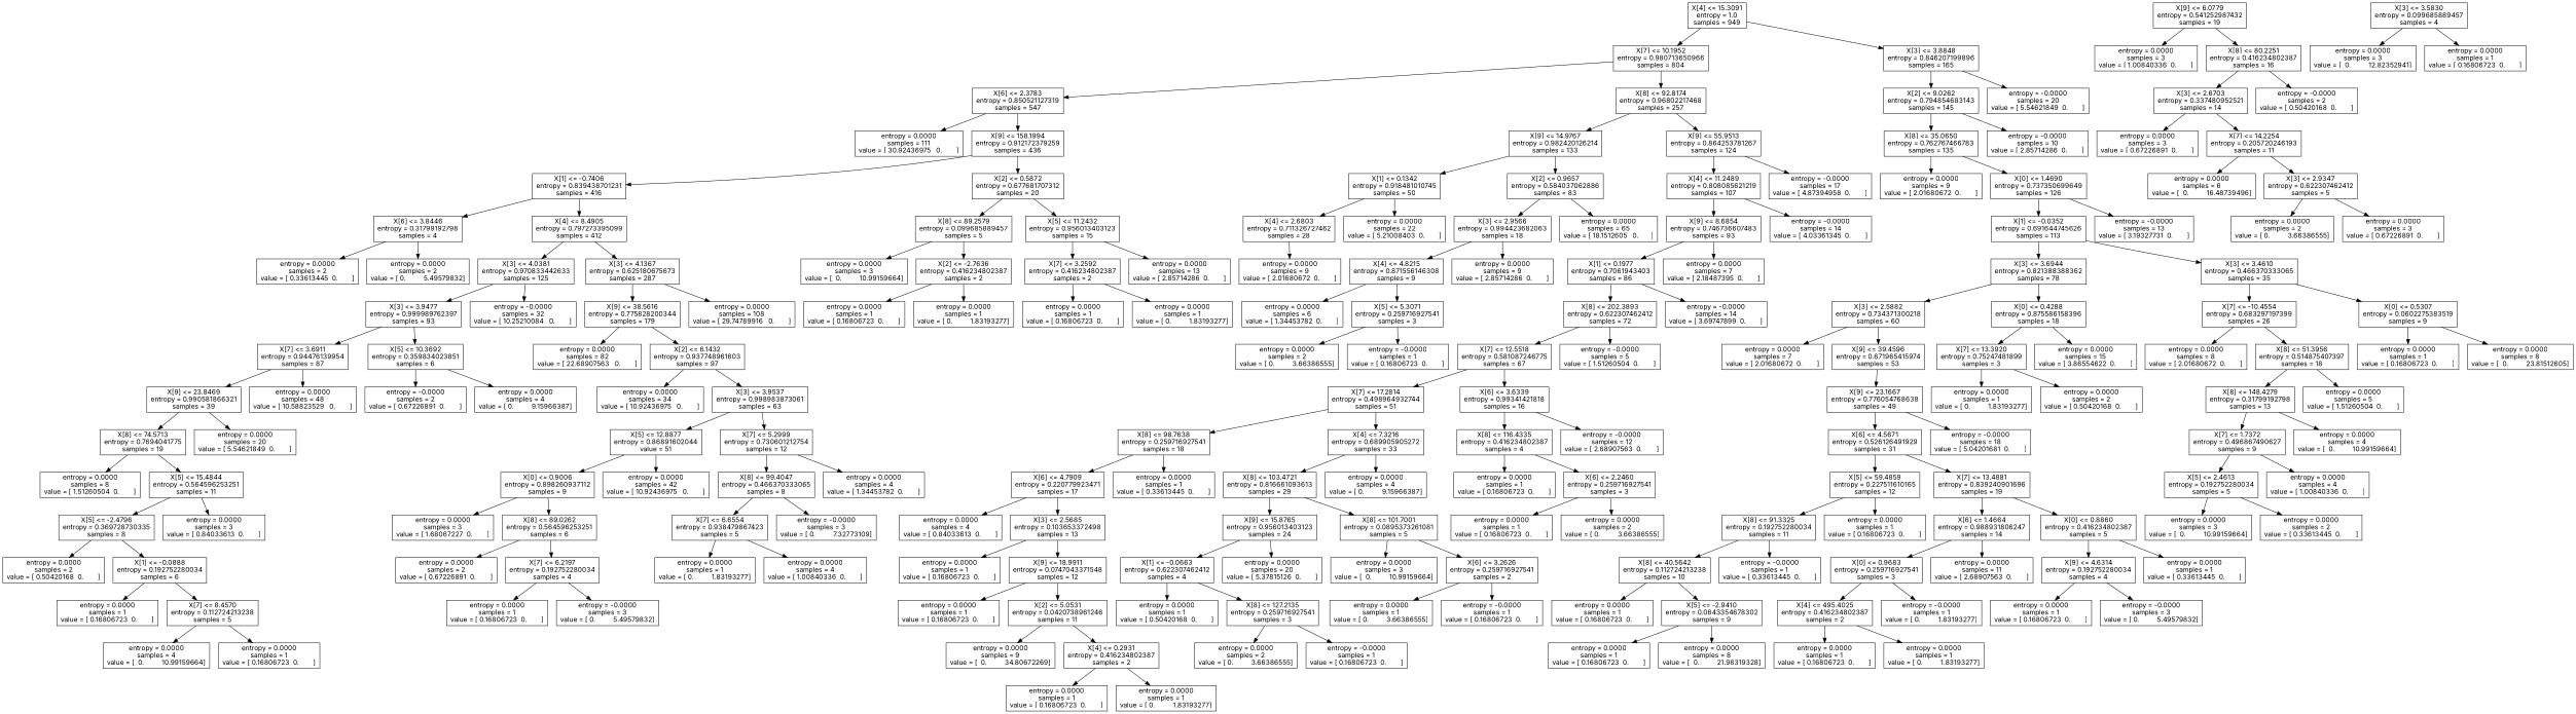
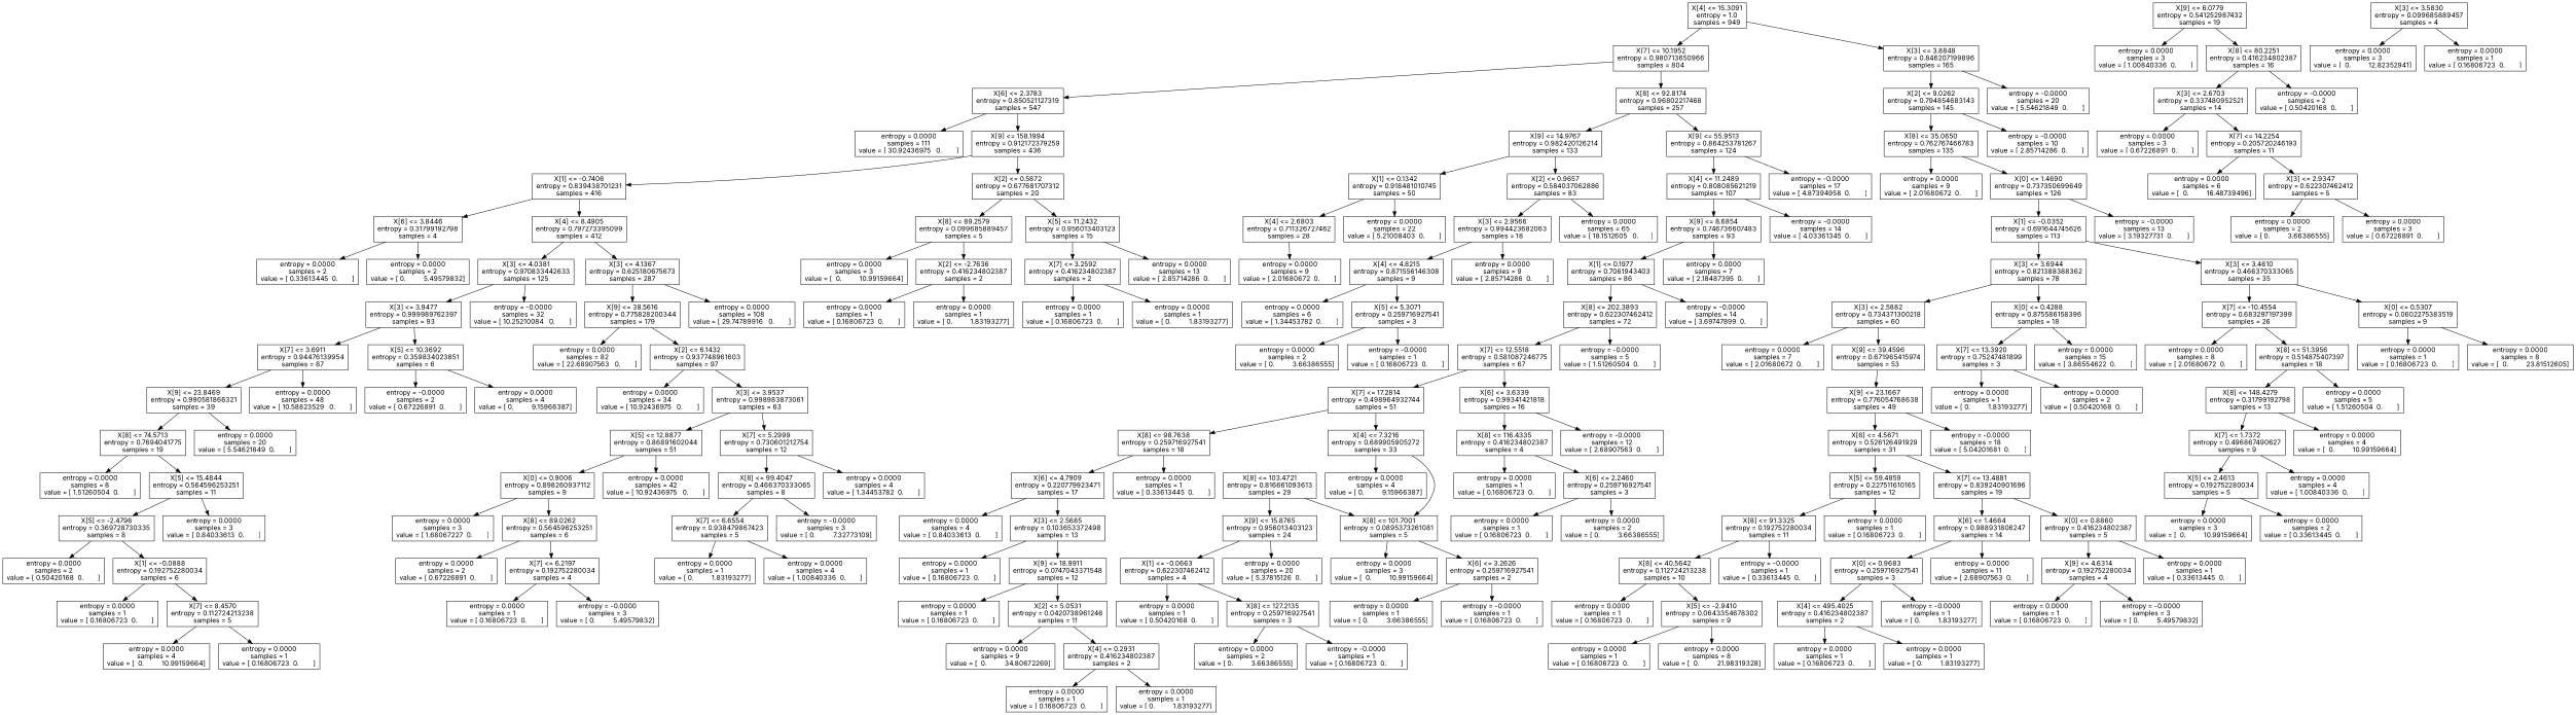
  digraph {
    fontname=Inter
    node [fontname=Inter shape=box]
    edge [fontname=Inter]
    n1 [label="X[4] <= 15.3091\nentropy = 1.0\nsamples = 949"]
    n2 [label="X[7] <= 10.1952\nentropy = 0.980713650966\nsamples = 804"]
    n3 [label="X[3] <= 3.8848\nentropy = 0.846207199896\nsamples = 165"]
    n4 [label="X[6] <= 2.3783\nentropy = 0.850521127319\nsamples = 547"]
    n5 [label="X[8] <= 92.8174\nentropy = 0.96802217468\nsamples = 257"]
    n6 [label="X[2] <= 9.0262\nentropy = 0.794854683143\nsamples = 145"]
    n7 [label="entropy = -0.0000\nsamples = 20\nvalue = [ 5.54621849  0.        ]"]
    n8 [label="entropy = 0.0000\nsamples = 111\nvalue = [ 30.92436975   0.        ]"]
    n9 [label="X[9] <= 158.1994\nentropy = 0.912172379259\nsamples = 436"]
    n10 [label="X[9] <= 14.9767\nentropy = 0.982420126214\nsamples = 133"]
    n11 [label="X[9] <= 55.9513\nentropy = 0.864253781267\nsamples = 124"]
    n12 [label="X[1] <= -0.7406\nentropy = 0.839438701231\nsamples = 416"]
    n13 [label="X[2] <= 0.5872\nentropy = 0.677681707312\nsamples = 20"]
    n14 [label="X[6] <= 3.8446\nentropy = 0.31799192798\nsamples = 4"]
    n15 [label="X[4] <= 8.4905\nentropy = 0.797273395099\nsamples = 412"]
    n16 [label="X[8] <= 89.2579\nentropy = 0.099685889457\nsamples = 5"]
    n17 [label="X[5] <= 11.2432\nentropy = 0.956013403123\nsamples = 15"]
    n18 [label="entropy = 0.0000\nsamples = 2\nvalue = [ 0.          5.49579832]"]
    n19 [label="entropy = 0.0000\nsamples = 2\nvalue = [ 0.33613445  0.        ]"]
    n20 [label="X[3] <= 4.1367\nentropy = 0.625180675673\nsamples = 287"]
    n21 [label="X[3] <= 4.0381\nentropy = 0.970833442633\nsamples = 125"]
    n22 [label="X[9] <= 38.5616\nentropy = 0.775828200344\nsamples = 179"]
    n23 [label="entropy = 0.0000\nsamples = 108\nvalue = [ 29.74789916   0.        ]"]
    n24 [label="X[3] <= 3.9477\nentropy = 0.999989762397\nsamples = 93"]
    n25 [label="entropy = -0.0000\nsamples = 32\nvalue = [ 10.25210084   0.        ]"]
    n26 [label="entropy = 0.0000\nsamples = 82\nvalue = [ 22.68907563   0.        ]"]
    n27 [label="X[2] <= 6.1432\nentropy = 0.937748961603\nsamples = 97"]
    n28 [label="X[3] <= 3.9537\nentropy = 0.998983873061\nsamples = 63"]
    n29 [label="entropy = 0.0000\nsamples = 34\nvalue = [ 10.92436975   0.        ]"]
-   n30 [label="X[5] <= 12.8877\nentropy = 0.86891602044\nvalue = 51"]
+   n30 [label="X[5] <= 12.8877\nentropy = 0.86891602044\nsamples = 51"]
    n31 [label="X[7] <= 5.2999\nentropy = 0.730601212754\nsamples = 12"]
    n32 [label="entropy = 0.0000\nsamples = 42\nvalue = [ 10.92436975   0.        ]"]
    n33 [label="X[0] <= 0.9006\nentropy = 0.898260937112\nsamples = 9"]
    n34 [label="entropy = 0.0000\nsamples = 4\nvalue = [ 1.34453782  0.        ]"]
    n35 [label="X[8] <= 99.4047\nentropy = 0.466370333065\nsamples = 8"]
    n36 [label="entropy = 0.0000\nsamples = 3\nvalue = [ 1.68067227  0.        ]"]
    n37 [label="X[8] <= 89.0262\nentropy = 0.564596253251\nsamples = 6"]
    n38 [label="entropy = 0.0000\nsamples = 2\nvalue = [ 0.67226891  0.        ]"]
    n39 [label="X[7] <= 6.2197\nentropy = 0.192752280034\nsamples = 4"]
    n40 [label="entropy = 0.0000\nsamples = 1\nvalue = [ 0.16806723  0.        ]"]
    n41 [label="entropy = -0.0000\nsamples = 3\nvalue = [ 0.          5.49579832]"]
    n42 [label="X[7] <= 6.6554\nentropy = 0.938479867423\nsamples = 5"]
    n43 [label="entropy = -0.0000\nsamples = 3\nvalue = [ 0.          7.32773109]"]
    n44 [label="entropy = 0.0000\nsamples = 1\nvalue = [ 0.          1.83193277]"]
    n45 [label="entropy = 0.0000\nsamples = 4\nvalue = [ 1.00840336  0.        ]"]
    n46 [label="X[7] <= 3.6911\nentropy = 0.94476139954\nsamples = 87"]
    n47 [label="X[5] <= 10.3692\nentropy = 0.359834023851\nsamples = 6"]
    n48 [label="entropy = 0.0000\nsamples = 48\nvalue = [ 10.58823529   0.        ]"]
    n49 [label="X[9] <= 23.8469\nentropy = 0.990581866321\nsamples = 39"]
    n50 [label="entropy = 0.0000\nsamples = 4\nvalue = [ 0.          9.15966387]"]
    n51 [label="entropy = -0.0000\nsamples = 2\nvalue = [ 0.67226891  0.        ]"]
    n52 [label="X[8] <= 74.5713\nentropy = 0.7694041775\nsamples = 19"]
    n53 [label="entropy = 0.0000\nsamples = 20\nvalue = [ 5.54621849  0.        ]"]
    n54 [label="X[5] <= 15.4844\nentropy = 0.564596253251\nsamples = 11"]
    n55 [label="entropy = 0.0000\nsamples = 8\nvalue = [ 1.51260504  0.        ]"]
    n56 [label="X[5] <= -2.4796\nentropy = 0.369728730335\nsamples = 8"]
    n57 [label="entropy = 0.0000\nsamples = 3\nvalue = [ 0.84033613  0.        ]"]
    n58 [label="entropy = 0.0000\nsamples = 2\nvalue = [ 0.50420168  0.        ]"]
    n59 [label="X[1] <= -0.0888\nentropy = 0.192752280034\nsamples = 6"]
    n60 [label="entropy = 0.0000\nsamples = 1\nvalue = [ 0.16806723  0.        ]"]
    n61 [label="X[7] <= 8.4570\nentropy = 0.112724213238\nsamples = 5"]
    n62 [label="entropy = 0.0000\nsamples = 4\nvalue = [  0.          10.99159664]"]
    n63 [label="entropy = 0.0000\nsamples = 1\nvalue = [ 0.16806723  0.        ]"]
    n64 [label="X[2] <= -2.7636\nentropy = 0.416234802387\nsamples = 2"]
    n65 [label="entropy = 0.0000\nsamples = 3\nvalue = [  0.          10.99159664]"]
    n66 [label="entropy = 0.0000\nsamples = 13\nvalue = [ 2.85714286  0.        ]"]
    n67 [label="X[7] <= 3.2592\nentropy = 0.416234802387\nsamples = 2"]
    n68 [label="entropy = 0.0000\nsamples = 1\nvalue = [ 0.16806723  0.        ]"]
    n69 [label="entropy = 0.0000\nsamples = 1\nvalue = [ 0.          1.83193277]"]
    n70 [label="entropy = 0.0000\nsamples = 1\nvalue = [ 0.16806723  0.        ]"]
    n71 [label="entropy = 0.0000\nsamples = 1\nvalue = [ 0.          1.83193277]"]
    n72 [label="X[1] <= 0.1342\nentropy = 0.918481010745\nsamples = 50"]
    n73 [label="X[2] <= 0.9657\nentropy = 0.584037062886\nsamples = 83"]
    n74 [label="X[4] <= 11.2489\nentropy = 0.808085621219\nsamples = 107"]
    n75 [label="entropy = -0.0000\nsamples = 17\nvalue = [ 4.87394958  0.        ]"]
    n76 [label="X[4] <= 2.6803\nentropy = 0.711326727462\nsamples = 28"]
    n77 [label="entropy = 0.0000\nsamples = 22\nvalue = [ 5.21008403  0.        ]"]
    n78 [label="X[3] <= 2.9566\nentropy = 0.994423682063\nsamples = 18"]
    n79 [label="entropy = 0.0000\nsamples = 65\nvalue = [ 18.1512605   0.       ]"]
    n80 [label="entropy = 0.0000\nsamples = 9\nvalue = [ 2.01680672  0.        ]"]
    n81 [label="X[9] <= 6.0779\nentropy = 0.541252987432\nsamples = 19"]
    n82 [label="entropy = 0.0000\nsamples = 3\nvalue = [ 1.00840336  0.        ]"]
    n83 [label="X[8] <= 80.2251\nentropy = 0.416234802387\nsamples = 16"]
    n84 [label="X[3] <= 2.6703\nentropy = 0.337480952521\nsamples = 14"]
    n85 [label="entropy = -0.0000\nsamples = 2\nvalue = [ 0.50420168  0.        ]"]
    n86 [label="entropy = 0.0000\nsamples = 3\nvalue = [ 0.67226891  0.        ]"]
    n87 [label="X[7] <= 14.2254\nentropy = 0.205720246193\nsamples = 11"]
    n88 [label="entropy = 0.0000\nsamples = 6\nvalue = [  0.          16.48739496]"]
    n89 [label="X[3] <= 2.9347\nentropy = 0.622307462412\nsamples = 5"]
    n90 [label="entropy = 0.0000\nsamples = 2\nvalue = [ 0.          3.66386555]"]
    n91 [label="entropy = 0.0000\nsamples = 3\nvalue = [ 0.67226891  0.        ]"]
    n92 [label="entropy = 0.0000\nsamples = 9\nvalue = [ 2.85714286  0.        ]"]
    n93 [label="X[4] <= 4.8215\nentropy = 0.871556146308\nsamples = 9"]
    n94 [label="entropy = 0.0000\nsamples = 6\nvalue = [ 1.34453782  0.        ]"]
    n95 [label="X[5] <= 5.3071\nentropy = 0.259716927541\nsamples = 3"]
    n96 [label="entropy = 0.0000\nsamples = 2\nvalue = [ 0.          3.66386555]"]
    n97 [label="entropy = -0.0000\nsamples = 1\nvalue = [ 0.16806723  0.        ]"]
    n98 [label="X[9] <= 8.6854\nentropy = 0.746736607483\nsamples = 93"]
    n99 [label="entropy = -0.0000\nsamples = 14\nvalue = [ 4.03361345  0.        ]"]
    n100 [label="entropy = 0.0000\nsamples = 7\nvalue = [ 2.18487395  0.        ]"]
    n101 [label="X[1] <= 0.1977\nentropy = 0.7061943403\nsamples = 86"]
    n102 [label="X[8] <= 202.3893\nentropy = 0.622307462412\nsamples = 72"]
    n103 [label="entropy = -0.0000\nsamples = 14\nvalue = [ 3.69747899  0.        ]"]
    n104 [label="X[7] <= 12.5518\nentropy = 0.581087246775\nsamples = 67"]
    n105 [label="entropy = -0.0000\nsamples = 5\nvalue = [ 1.51260504  0.        ]"]
    n106 [label="X[6] <= 3.6339\nentropy = 0.99341421818\nsamples = 16"]
    n107 [label="X[7] <= 17.2814\nentropy = 0.498964932744\nsamples = 51"]
    n108 [label="X[8] <= 116.4335\nentropy = 0.416234802387\nsamples = 4"]
    n109 [label="entropy = -0.0000\nsamples = 12\nvalue = [ 2.68907563  0.        ]"]
    n110 [label="X[8] <= 98.7638\nentropy = 0.259716927541\nsamples = 18"]
    n111 [label="X[4] <= 7.3216\nentropy = 0.689905905272\nsamples = 33"]
    n112 [label="X[6] <= 2.2460\nentropy = 0.259716927541\nsamples = 3"]
    n113 [label="entropy = 0.0000\nsamples = 1\nvalue = [ 0.16806723  0.        ]"]
    n114 [label="entropy = 0.0000\nsamples = 1\nvalue = [ 0.16806723  0.        ]"]
    n115 [label="entropy = 0.0000\nsamples = 2\nvalue = [ 0.          3.66386555]"]
    n116 [label="entropy = 0.0000\nsamples = 1\nvalue = [ 0.33613445  0.        ]"]
    n117 [label="X[6] <= 4.7909\nentropy = 0.220779923471\nsamples = 17"]
    n118 [label="X[8] <= 103.4721\nentropy = 0.816661093613\nsamples = 29"]
    n119 [label="entropy = 0.0000\nsamples = 4\nvalue = [ 0.          9.15966387]"]
    n120 [label="entropy = 0.0000\nsamples = 4\nvalue = [ 0.84033613  0.        ]"]
    n121 [label="X[3] <= 2.5685\nentropy = 0.103653372498\nsamples = 13"]
    n122 [label="entropy = 0.0000\nsamples = 1\nvalue = [ 0.16806723  0.        ]"]
    n123 [label="X[9] <= 18.9911\nentropy = 0.0747043371548\nsamples = 12"]
    n124 [label="entropy = 0.0000\nsamples = 1\nvalue = [ 0.16806723  0.        ]"]
    n125 [label="X[2] <= 5.0531\nentropy = 0.0420738961246\nsamples = 11"]
    n126 [label="entropy = 0.0000\nsamples = 9\nvalue = [  0.          34.80672269]"]
    n127 [label="X[4] <= 0.2931\nentropy = 0.416234802387\nsamples = 2"]
    n128 [label="entropy = 0.0000\nsamples = 1\nvalue = [ 0.16806723  0.        ]"]
    n129 [label="entropy = 0.0000\nsamples = 1\nvalue = [ 0.          1.83193277]"]
    n130 [label="X[8] <= 101.7001\nentropy = 0.0895373261081\nsamples = 5"]
    n131 [label="X[9] <= 15.8765\nentropy = 0.956013403123\nsamples = 24"]
    n132 [label="entropy = 0.0000\nsamples = 3\nvalue = [  0.          10.99159664]"]
    n133 [label="X[6] <= 3.2626\nentropy = 0.259716927541\nsamples = 2"]
    n134 [label="X[1] <= -0.0663\nentropy = 0.622307462412\nsamples = 4"]
    n135 [label="entropy = 0.0000\nsamples = 20\nvalue = [ 5.37815126  0.        ]"]
    n136 [label="entropy = 0.0000\nsamples = 1\nvalue = [ 0.          3.66386555]"]
    n137 [label="entropy = -0.0000\nsamples = 1\nvalue = [ 0.16806723  0.        ]"]
    n138 [label="entropy = 0.0000\nsamples = 1\nvalue = [ 0.50420168  0.        ]"]
    n139 [label="X[8] <= 127.2135\nentropy = 0.259716927541\nsamples = 3"]
    n140 [label="entropy = 0.0000\nsamples = 2\nvalue = [ 0.          3.66386555]"]
    n141 [label="entropy = -0.0000\nsamples = 1\nvalue = [ 0.16806723  0.        ]"]
    n142 [label="X[8] <= 35.0650\nentropy = 0.762767466783\nsamples = 135"]
    n143 [label="entropy = -0.0000\nsamples = 10\nvalue = [ 2.85714286  0.        ]"]
    n144 [label="entropy = 0.0000\nsamples = 9\nvalue = [ 2.01680672  0.        ]"]
    n145 [label="X[0] <= 1.4690\nentropy = 0.737350699649\nsamples = 126"]
    n146 [label="X[1] <= -0.0352\nentropy = 0.691644745626\nsamples = 113"]
    n147 [label="entropy = -0.0000\nsamples = 13\nvalue = [ 3.19327731  0.        ]"]
    n148 [label="X[3] <= 3.4610\nentropy = 0.466370333065\nsamples = 35"]
    n149 [label="X[3] <= 3.6944\nentropy = 0.821388388362\nsamples = 78"]
    n150 [label="X[7] <= -10.4554\nentropy = 0.683297197399\nsamples = 26"]
    n151 [label="X[0] <= 0.5307\nentropy = 0.0602275383519\nsamples = 9"]
    n152 [label="X[3] <= 2.5882\nentropy = 0.734371300218\nsamples = 60"]
    n153 [label="X[0] <= 0.4288\nentropy = 0.875586158396\nsamples = 18"]
    n154 [label="entropy = 0.0000\nsamples = 8\nvalue = [ 2.01680672  0.        ]"]
    n155 [label="X[8] <= 51.3956\nentropy = 0.514875407397\nsamples = 18"]
    n156 [label="entropy = 0.0000\nsamples = 1\nvalue = [ 0.16806723  0.        ]"]
    n157 [label="entropy = 0.0000\nsamples = 8\nvalue = [  0.          23.81512605]"]
    n158 [label="entropy = 0.0000\nsamples = 5\nvalue = [ 1.51260504  0.        ]"]
    n159 [label="X[8] <= 148.4279\nentropy = 0.31799192798\nsamples = 13"]
    n160 [label="X[7] <= 1.7372\nentropy = 0.496867490627\nsamples = 9"]
    n161 [label="entropy = 0.0000\nsamples = 4\nvalue = [  0.          10.99159664]"]
    n162 [label="entropy = 0.0000\nsamples = 4\nvalue = [ 1.00840336  0.        ]"]
    n163 [label="X[5] <= 2.4613\nentropy = 0.192752280034\nsamples = 5"]
    n164 [label="entropy = 0.0000\nsamples = 3\nvalue = [  0.          10.99159664]"]
    n165 [label="entropy = 0.0000\nsamples = 2\nvalue = [ 0.33613445  0.        ]"]
    n166 [label="entropy = 0.0000\nsamples = 7\nvalue = [ 2.01680672  0.        ]"]
    n167 [label="X[9] <= 39.4596\nentropy = 0.671965415974\nsamples = 53"]
    n168 [label="X[7] <= 13.3920\nentropy = 0.75247481899\nsamples = 3"]
    n169 [label="entropy = 0.0000\nsamples = 15\nvalue = [ 3.86554622  0.        ]"]
    n170 [label="X[9] <= 23.1667\nentropy = 0.776054768638\nsamples = 49"]
    n171 [label="X[6] <= 4.5671\nentropy = 0.526126491929\nsamples = 31"]
    n172 [label="entropy = -0.0000\nsamples = 18\nvalue = [ 5.04201681  0.        ]"]
    n173 [label="X[3] <= 3.5830\nentropy = 0.099685889457\nsamples = 4"]
    n174 [label="entropy = 0.0000\nsamples = 3\nvalue = [  0.          12.82352941]"]
    n175 [label="entropy = 0.0000\nsamples = 1\nvalue = [ 0.16806723  0.        ]"]
    n176 [label="X[7] <= 13.4881\nentropy = 0.839240901696\nsamples = 19"]
    n177 [label="X[5] <= 59.4859\nentropy = 0.227511610165\nsamples = 12"]
    n178 [label="X[6] <= 1.4664\nentropy = 0.988931806247\nsamples = 14"]
    n179 [label="X[0] <= 0.8860\nentropy = 0.416234802387\nsamples = 5"]
    n180 [label="X[8] <= 91.3325\nentropy = 0.192752280034\nsamples = 11"]
    n181 [label="entropy = 0.0000\nsamples = 1\nvalue = [ 0.16806723  0.        ]"]
    n182 [label="X[0] <= 0.9683\nentropy = 0.259716927541\nsamples = 3"]
    n183 [label="entropy = 0.0000\nsamples = 11\nvalue = [ 2.68907563  0.        ]"]
    n184 [label="X[9] <= 4.6314\nentropy = 0.192752280034\nsamples = 4"]
    n185 [label="entropy = 0.0000\nsamples = 1\nvalue = [ 0.33613445  0.        ]"]
    n186 [label="X[4] <= 495.4025\nentropy = 0.416234802387\nsamples = 2"]
    n187 [label="entropy = -0.0000\nsamples = 1\nvalue = [ 0.          1.83193277]"]
    n188 [label="entropy = 0.0000\nsamples = 1\nvalue = [ 0.16806723  0.        ]"]
    n189 [label="entropy = 0.0000\nsamples = 1\nvalue = [ 0.          1.83193277]"]
    n190 [label="entropy = 0.0000\nsamples = 1\nvalue = [ 0.16806723  0.        ]"]
    n191 [label="entropy = -0.0000\nsamples = 3\nvalue = [ 0.          5.49579832]"]
    n192 [label="X[8] <= 40.5642\nentropy = 0.112724213238\nsamples = 10"]
    n193 [label="entropy = -0.0000\nsamples = 1\nvalue = [ 0.33613445  0.        ]"]
    n194 [label="entropy = 0.0000\nsamples = 1\nvalue = [ 0.16806723  0.        ]"]
    n195 [label="X[5] <= -2.9410\nentropy = 0.0643354678302\nsamples = 9"]
    n196 [label="entropy = 0.0000\nsamples = 1\nvalue = [ 0.16806723  0.        ]"]
    n197 [label="entropy = 0.0000\nsamples = 8\nvalue = [  0.          21.98319328]"]
    n198 [label="entropy = 0.0000\nsamples = 2\nvalue = [ 0.50420168  0.        ]"]
    n199 [label="entropy = 0.0000\nsamples = 1\nvalue = [ 0.          1.83193277]"]
    n1 -> n2
    n1 -> n3
    n2 -> n4
    n2 -> n5
    n3 -> n6
    n3 -> n7
    n4 -> n8
    n4 -> n9
    n5 -> n10
    n5 -> n11
    n6 -> n142
    n6 -> n143
    n9 -> n12
    n9 -> n13
    n10 -> n72
    n10 -> n73
    n11 -> n74
    n11 -> n75
    n12 -> n14
    n12 -> n15
    n13 -> n16
    n13 -> n17
    n14 -> n18
    n14 -> n19
    n15 -> n20
    n15 -> n21
    n16 -> n64
    n16 -> n65
    n17 -> n66
    n17 -> n67
    n20 -> n22
    n20 -> n23
    n21 -> n24
    n21 -> n25
    n22 -> n26
    n22 -> n27
    n24 -> n46
    n24 -> n47
    n27 -> n28
    n27 -> n29
    n28 -> n30
    n28 -> n31
    n30 -> n32
    n30 -> n33
    n31 -> n34
    n31 -> n35
    n33 -> n36
    n33 -> n37
    n35 -> n42
    n35 -> n43
    n37 -> n38
    n37 -> n39
    n39 -> n40
    n39 -> n41
    n42 -> n44
    n42 -> n45
    n46 -> n48
    n46 -> n49
    n47 -> n50
    n47 -> n51
    n49 -> n52
    n49 -> n53
    n52 -> n54
    n52 -> n55
    n54 -> n56
    n54 -> n57
    n56 -> n58
    n56 -> n59
    n59 -> n60
    n59 -> n61
    n61 -> n62
    n61 -> n63
    n64 -> n68
    n64 -> n69
    n67 -> n70
    n67 -> n71
    n72 -> n76
    n72 -> n77
    n73 -> n78
    n73 -> n79
    n74 -> n98
    n74 -> n99
    n76 -> n80
    n78 -> n92
    n78 -> n93
    n81 -> n82
    n81 -> n83
    n83 -> n84
    n83 -> n85
    n84 -> n86
    n84 -> n87
    n87 -> n88
    n87 -> n89
    n89 -> n90
    n89 -> n91
    n93 -> n94
    n93 -> n95
    n95 -> n96
    n95 -> n97
    n98 -> n100
    n98 -> n101
    n101 -> n102
    n101 -> n103
    n102 -> n104
    n102 -> n105
    n104 -> n106
    n104 -> n107
    n106 -> n108
    n106 -> n109
    n107 -> n110
    n107 -> n111
    n108 -> n112
    n108 -> n113
    n110 -> n116
    n110 -> n117
-   n111 -> n118
+   n111 -> n130
    n111 -> n119
    n112 -> n114
    n112 -> n115
    n117 -> n120
    n117 -> n121
    n118 -> n130
    n118 -> n131
    n121 -> n122
    n121 -> n123
    n123 -> n124
    n123 -> n125
    n125 -> n126
    n125 -> n127
    n127 -> n128
    n127 -> n129
    n130 -> n132
    n130 -> n133
    n131 -> n134
    n131 -> n135
    n133 -> n136
    n133 -> n137
    n134 -> n138
    n134 -> n139
    n139 -> n140
    n139 -> n141
    n142 -> n144
    n142 -> n145
    n145 -> n146
    n145 -> n147
    n146 -> n148
    n146 -> n149
    n148 -> n150
    n148 -> n151
    n149 -> n152
    n149 -> n153
    n150 -> n154
    n150 -> n155
    n151 -> n156
    n151 -> n157
    n152 -> n166
    n152 -> n167
    n153 -> n168
    n153 -> n169
    n155 -> n158
    n155 -> n159
    n159 -> n160
    n159 -> n161
    n160 -> n162
    n160 -> n163
    n163 -> n164
    n163 -> n165
    n167 -> n170
    n168 -> n198
    n168 -> n199
    n170 -> n171
    n170 -> n172
    n171 -> n176
    n171 -> n177
    n173 -> n174
    n173 -> n175
    n176 -> n178
    n176 -> n179
    n177 -> n180
    n177 -> n181
    n178 -> n182
    n178 -> n183
    n179 -> n184
    n179 -> n185
    n180 -> n192
    n180 -> n193
    n182 -> n186
    n182 -> n187
    n184 -> n190
    n184 -> n191
    n186 -> n188
    n186 -> n189
    n192 -> n194
    n192 -> n195
    n195 -> n196
    n195 -> n197
  }
